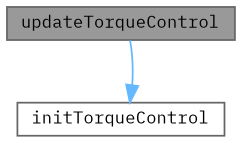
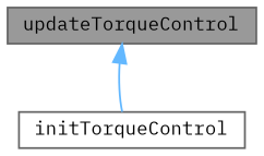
  digraph {
    rankdir=TB
    fontname="IBM Plex Mono"
    node [fontname="IBM Plex Mono" fontsize=10 shape=box style=filled]
    n1 [color=gray40 fillcolor=grey60 fontcolor=black height=0.2 label=updateTorqueControl width=0.4]
    n2 [color=grey40 fillcolor=white height=0.2 label=initTorqueControl width=0.4]
-   n2 -> n1 [color=steelblue1 dir=back fontname="IBM Plex Mono" fontsize=10 labelfontname=Helvetica labelfontsize=10 style=solid]
+   n1 -> n2 [color=steelblue1 dir=back fontname="IBM Plex Mono" fontsize=10 labelfontname=Helvetica labelfontsize=10 style=solid]
  }
